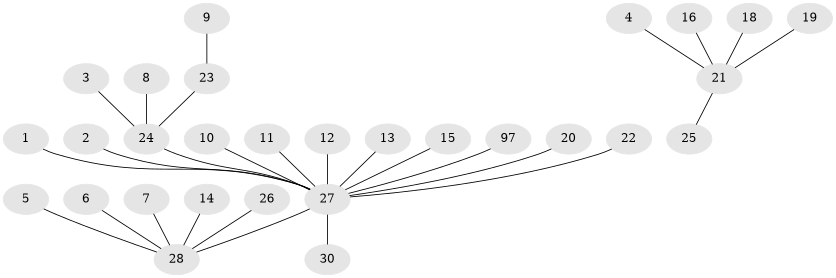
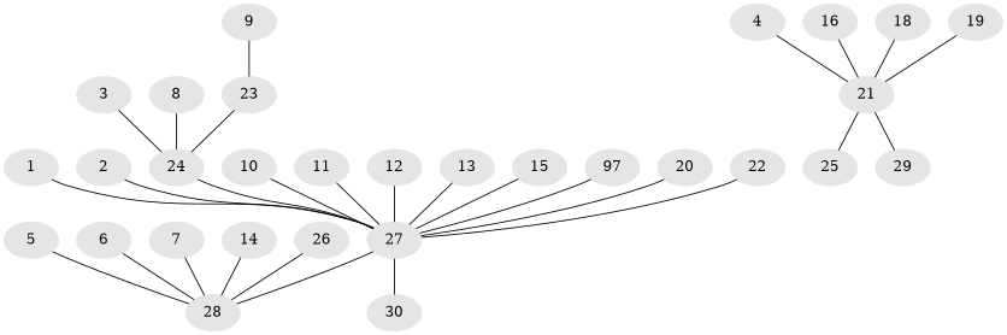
  graph {
    node [color=gray90 style=filled]
    edge [weight=1.0]
    1
    27
    28
    30
    2
    3
    24
    4
    21
    25
+   29
    5
    6
    7
    8
    9
    23
    10
    11
    12
    13
    14
    15
    16
    n25 [label=97]
    18
    19
    20
    22
    26
    1 -- 27
    27 -- 28
    27 -- 30
    2 -- 27
    3 -- 24
    24 -- 27
    4 -- 21
    21 -- 25
+   21 -- 29
    5 -- 28
    6 -- 28
    7 -- 28
    8 -- 24
    9 -- 23
    23 -- 24
    10 -- 27
    11 -- 27
    12 -- 27
    13 -- 27
    14 -- 28
    15 -- 27
    16 -- 21
    n25 -- 27
    18 -- 21
    19 -- 21
    20 -- 27
    22 -- 27
    26 -- 28
  }
